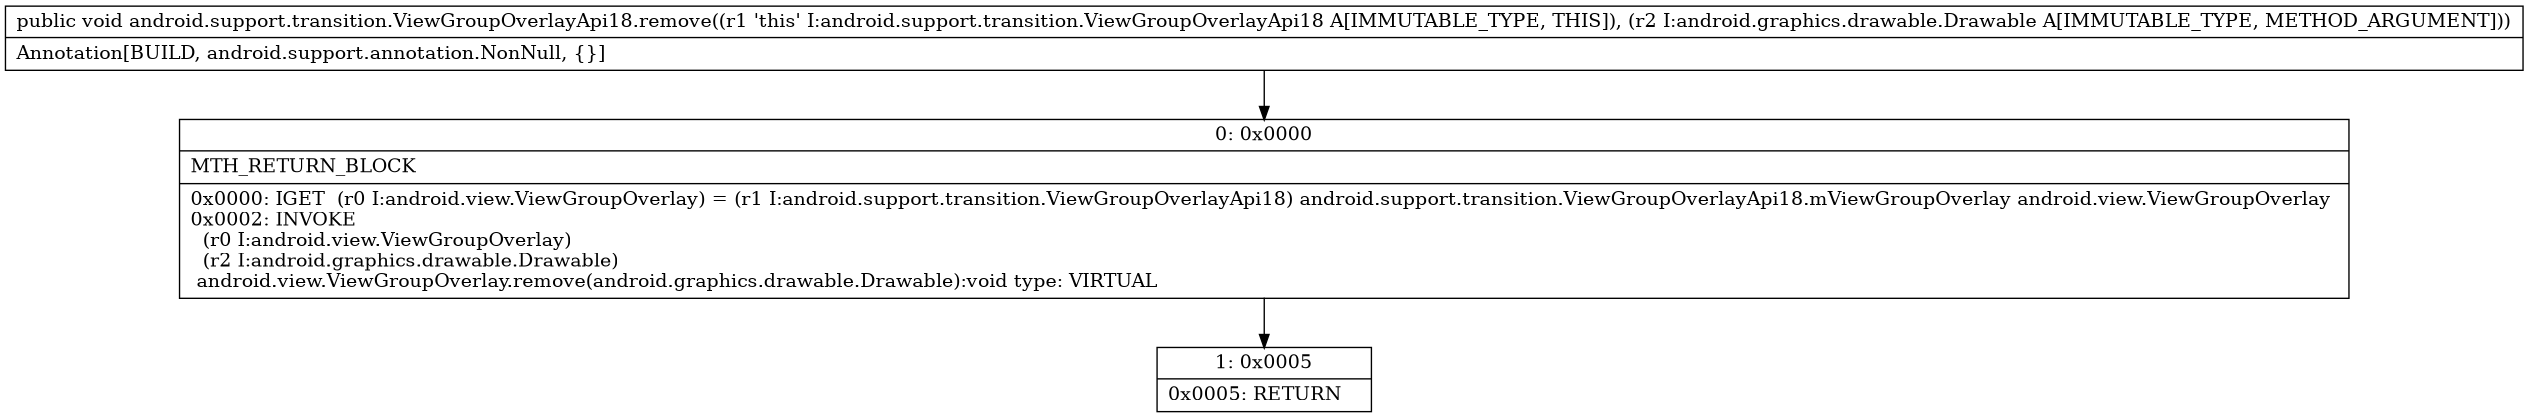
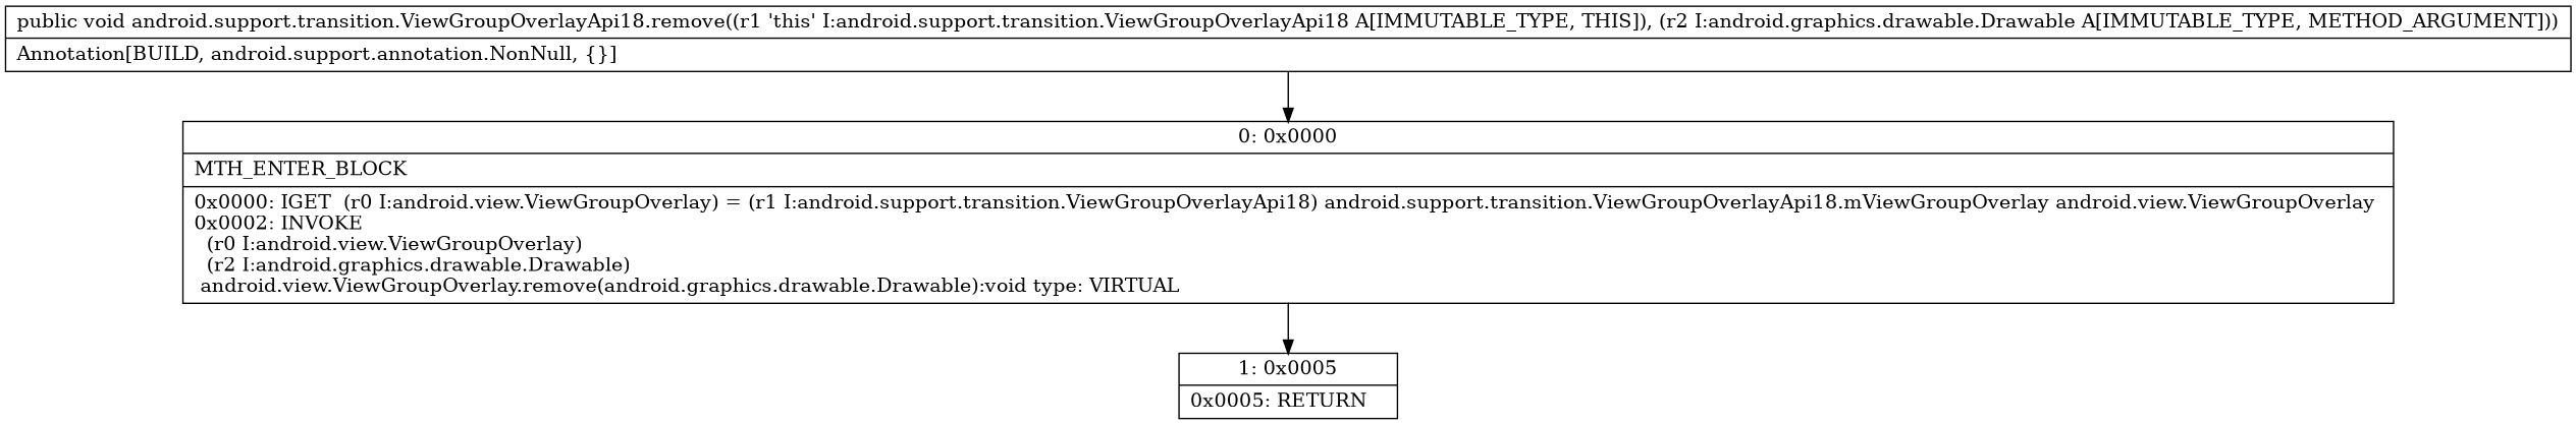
  digraph {
    node [shape=record]
-   n1 [label="{0\:\ 0x0000|MTH_RETURN_BLOCK\l|0x0000: IGET  (r0 I:android.view.ViewGroupOverlay) = (r1 I:android.support.transition.ViewGroupOverlayApi18) android.support.transition.ViewGroupOverlayApi18.mViewGroupOverlay android.view.ViewGroupOverlay \l0x0002: INVOKE  \l  (r0 I:android.view.ViewGroupOverlay)\l  (r2 I:android.graphics.drawable.Drawable)\l android.view.ViewGroupOverlay.remove(android.graphics.drawable.Drawable):void type: VIRTUAL \l}"]
+   n1 [label="{0\:\ 0x0000|MTH_ENTER_BLOCK\l|0x0000: IGET  (r0 I:android.view.ViewGroupOverlay) = (r1 I:android.support.transition.ViewGroupOverlayApi18) android.support.transition.ViewGroupOverlayApi18.mViewGroupOverlay android.view.ViewGroupOverlay \l0x0002: INVOKE  \l  (r0 I:android.view.ViewGroupOverlay)\l  (r2 I:android.graphics.drawable.Drawable)\l android.view.ViewGroupOverlay.remove(android.graphics.drawable.Drawable):void type: VIRTUAL \l}"]
    n2 [label="{1\:\ 0x0005|0x0005: RETURN   \l}"]
    n3 [label="{public void android.support.transition.ViewGroupOverlayApi18.remove((r1 'this' I:android.support.transition.ViewGroupOverlayApi18 A[IMMUTABLE_TYPE, THIS]), (r2 I:android.graphics.drawable.Drawable A[IMMUTABLE_TYPE, METHOD_ARGUMENT]))  | Annotation[BUILD, android.support.annotation.NonNull, \{\}]\l}"]
    n1 -> n2
    n3 -> n1
  }
